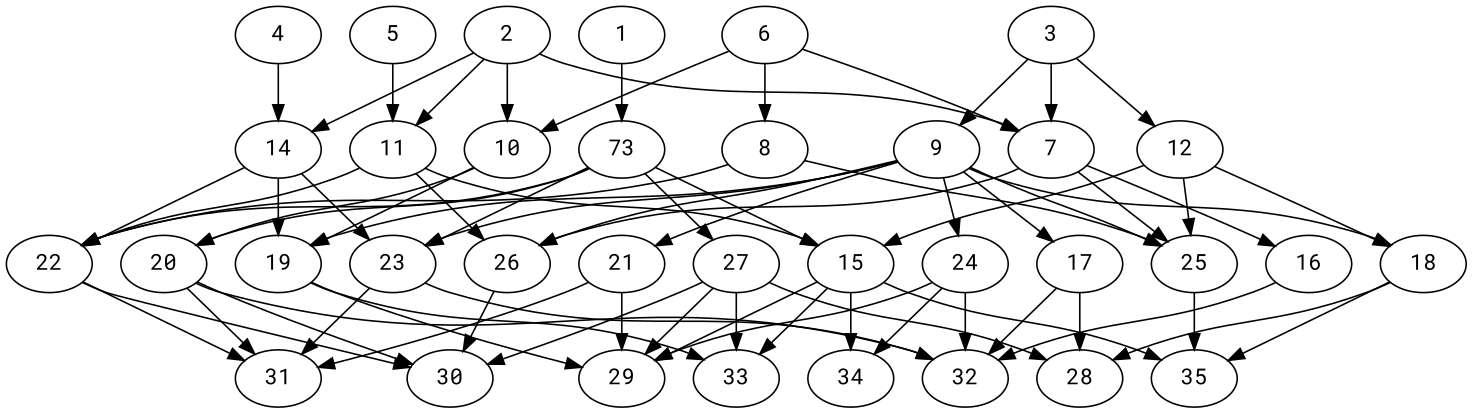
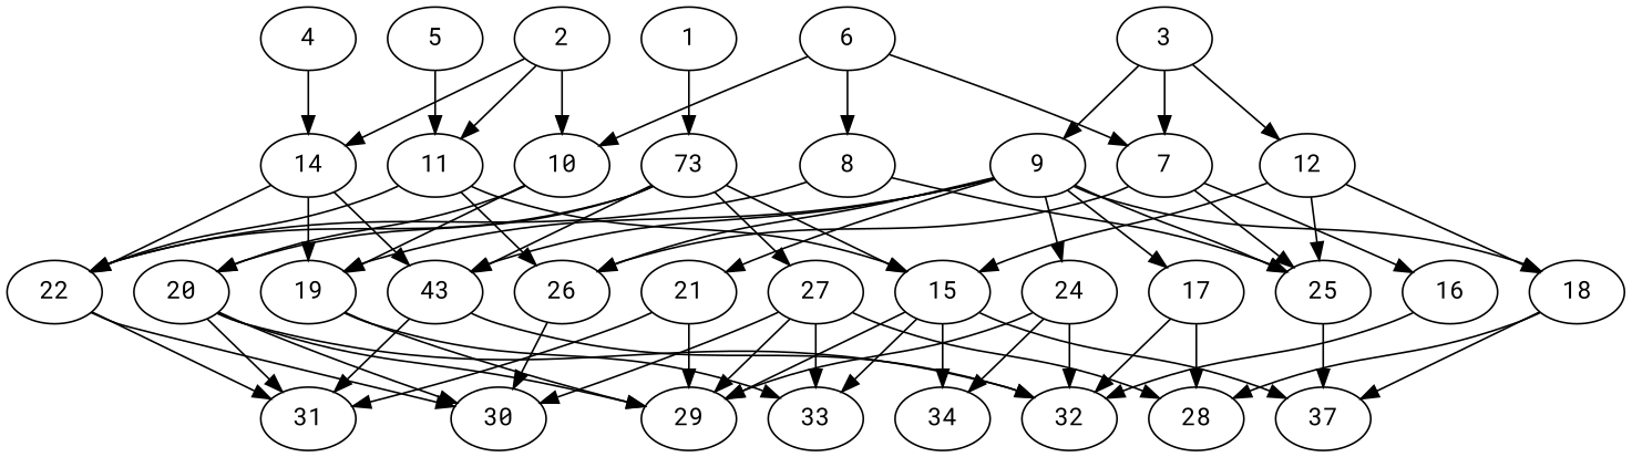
  digraph {
    fontname="Roboto Mono"
    node [alpha=0.03 fontname="Roboto Mono"]
    edge [fontname="Roboto Mono"]
    1 [alpha=0.16 expect_size=1535454519784414720]
    n2 [alpha=0.05 expect_size=179374431118534115328 label=73]
    22 [alpha=0.17 expect_size=78065354442136944]
-   23 [alpha=0.06 expect_size=460613400539303616]
+   23 [alpha=0.06 expect_size=460613400539303616 label=43]
    20 [expect_size=19290761160059424]
    15 [alpha=0.05 expect_size=14058660285550444]
    27 [alpha=0.07 expect_size=513384891697065885696]
    30 [alpha=0.11 expect_size=10138725701348491264]
    31 [alpha=0.18 expect_size=6695332046551646208]
    32 [alpha=0.02 expect_size=693222072999073664]
    29 [alpha=0.13 expect_size=374916430612844773376]
-   35 [alpha=0.11 expect_size=449054625242678296576]
+   35 [alpha=0.11 expect_size=449054625242678296576 label=37]
    33 [alpha=0.14 expect_size=21265310009945852]
    34 [expect_size=26429275806848012]
    28 [alpha=0.19 expect_size=1625731861098487]
    2 [alpha=0.11 expect_size=1614632474141526]
    7 [alpha=0.07 expect_size=1428335744513175]
    10 [expect_size=40849438392289520]
    11 [alpha=0.13 expect_size=142751505870935824]
    14 [alpha=0.02 expect_size=1957358556983488151552]
    16 [alpha=0.16 expect_size=29197160044040408]
    25 [alpha=0.08 expect_size=341722123954596544]
    26 [alpha=0.01 expect_size=17942733343709140]
    19 [alpha=0.02 expect_size=179566007971368320]
    3 [expect_size=251080328640833504]
    9 [expect_size=778898442212727]
    12 [alpha=0.09 expect_size=1346059520770996480]
    17 [alpha=0.14 expect_size=55861993431548744]
    18 [alpha=0.17 expect_size=958191418122174464000]
    21 [alpha=0.17 expect_size=2166046269821337344]
    24 [alpha=0.16 expect_size=49459430689534792]
    4 [alpha=0.04 expect_size=23636190449741064]
    5 [alpha=0.14 expect_size=1084204226894102528000]
    6 [alpha=0.12 expect_size=1202208431341394688]
    8 [alpha=0.09 expect_size=655295676262840795136]
    1 -> n2
    n2 -> 22
    n2 -> 23
    n2 -> 20
    n2 -> 15
    n2 -> 27
    22 -> 30
    22 -> 31
    23 -> 31
    23 -> 32
    20 -> 30
    20 -> 31
    20 -> 32
+   20 -> 29
    15 -> 29
    15 -> 35
    15 -> 33
    15 -> 34
    27 -> 30
    27 -> 29
    27 -> 33
    27 -> 28
-   2 -> 7
    2 -> 10
    2 -> 11
    2 -> 14
    7 -> 16
    7 -> 25
    7 -> 26
    10 -> 20
    10 -> 19
    11 -> 22
    11 -> 15
    11 -> 26
    14 -> 22
    14 -> 23
    14 -> 19
    16 -> 32
    25 -> 35
    26 -> 30
    19 -> 29
    19 -> 33
    3 -> 7
    3 -> 9
    3 -> 12
    9 -> 23
    9 -> 25
    9 -> 26
    9 -> 19
    9 -> 17
    9 -> 18
    9 -> 21
    9 -> 24
    12 -> 15
    12 -> 25
    12 -> 18
    17 -> 32
    17 -> 28
    18 -> 35
    18 -> 28
    21 -> 31
    21 -> 29
    24 -> 32
    24 -> 29
    24 -> 34
    4 -> 14
    5 -> 11
    6 -> 7
    6 -> 10
    6 -> 8
    8 -> 22
    8 -> 25
  }
